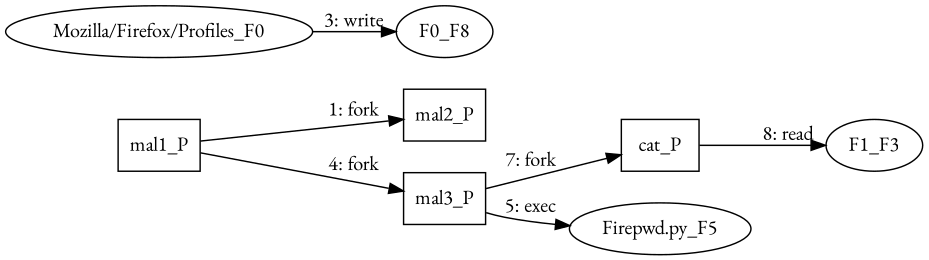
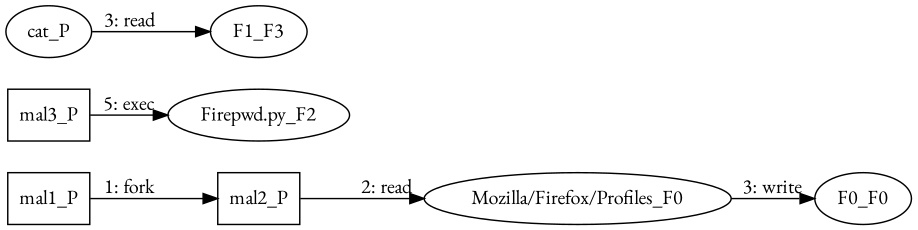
  digraph {
    engine=neato
    fixedsize=false
    fontname="EB Garamond"
    fontsize=10
    nodesep=0.3
    rankdir=LR
    ranksep=0
    splines=true
    node [fontname="EB Garamond" node_type=Process shape=box]
    edge [fontname="EB Garamond"]
    mal1_P
    mal2_P
    mal3_P
    "Mozilla/Firefox/Profiles_F0" [node_type=File shape=ellipse]
-   cat_P
-   "Firepwd.py_F2" [node_type=File shape=ellipse label="Firepwd.py_F5"]
-   F0_F0 [node_type=File shape=ellipse label=F0_F8]
+   cat_P [shape=ellipse]
+   "Firepwd.py_F2" [node_type=File shape=ellipse]
+   F0_F0 [node_type=File shape=ellipse]
    F1_F3 [node_type=File shape=ellipse]
    mal1_P -> mal2_P [label="1: fork"]
-   mal1_P -> mal3_P [label="4: fork"]
-   mal3_P -> cat_P [label="7: fork"]
+   mal2_P -> "Mozilla/Firefox/Profiles_F0" [label="2: read"]
    mal3_P -> "Firepwd.py_F2" [label="5: exec"]
    "Mozilla/Firefox/Profiles_F0" -> F0_F0 [label="3: write"]
-   cat_P -> F1_F3 [label="8: read"]
+   cat_P -> F1_F3 [label="3: read"]
  }
